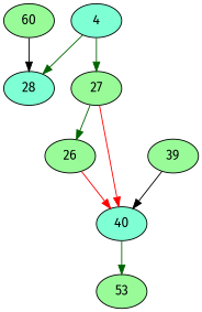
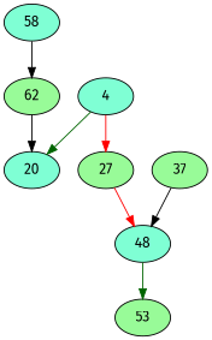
  strict digraph {
    fontname="Fira Sans"
    node [fillcolor=palegreen fontname="Fira Sans" style=filled]
    edge [fontname="Fira Sans"]
    4 [entry=true fillcolor=aquamarine]
-   20 [fillcolor=aquamarine label=28]
+   20 [fillcolor=aquamarine]
    n3 [label=27]
-   26
-   40 [fillcolor=aquamarine]
-   60
+   40 [fillcolor=aquamarine label=48]
+   60 [label=62]
    53
-   37 [label=39]
+   37
+   58 [fillcolor=aquamarine]
    4 -> 20 [color=darkgreen cond=true]
-   4 -> n3 [color=darkgreen cond=false]
-   n3 -> 26 [color=darkgreen cond=true]
+   4 -> n3 [color=red cond=false]
    n3 -> 40 [color=red cond=false]
-   26 -> 40 [color=red cond=false]
    40 -> 53 [color=darkgreen cond=true]
    60 -> 20
    37 -> 40
+   58 -> 60
  }
